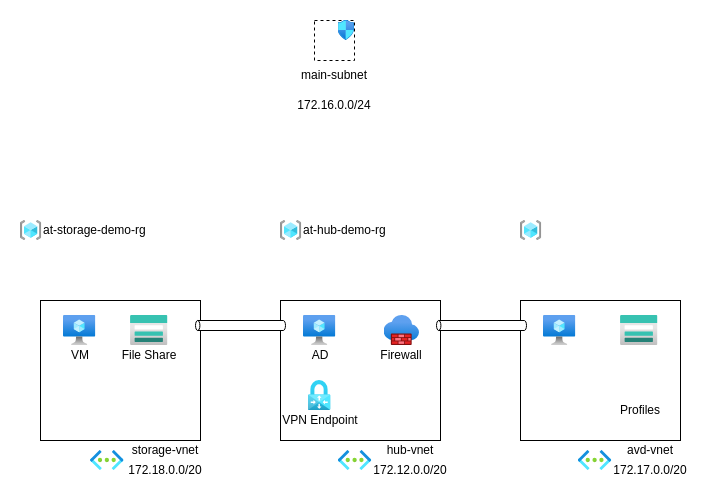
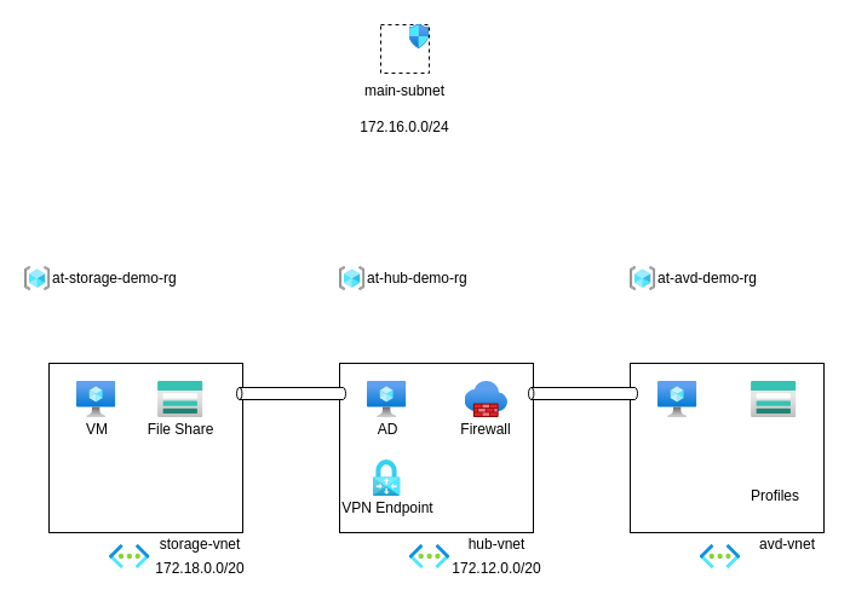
  <mxCell id="0" />
  <mxCell id="1" parent="0" />
  <mxCell id="2" value="" style="rounded=0;whiteSpace=wrap;html=1;" parent="1" vertex="1"><mxGeometry x="280" y="300" width="160" height="140" as="geometry" /></mxCell>
  <mxCell id="3" value="hub-vnet" style="text;html=1;strokeColor=none;fillColor=none;align=center;verticalAlign=middle;whiteSpace=wrap;rounded=0;" parent="1" vertex="1"><mxGeometry x="380" y="440" width="60" height="20" as="geometry" /></mxCell>
  <mxCell id="4" value="" style="aspect=fixed;html=1;points=[];align=center;image;fontSize=12;image=img/lib/azure2/networking/Virtual_Networks.svg;" parent="1" vertex="1"><mxGeometry x="337.75" y="450" width="33.5" height="20" as="geometry" /></mxCell>
  <mxCell id="5" value="" style="rounded=0;whiteSpace=wrap;html=1;dashed=1;" parent="1" vertex="1"><mxGeometry x="314" width="40" height="40" as="geometry" y="20" /></mxCell>
  <mxCell id="6" value="main-subnet" style="text;html=1;strokeColor=none;fillColor=none;align=center;verticalAlign=middle;whiteSpace=wrap;rounded=0;" parent="1" vertex="1"><mxGeometry x="289" y="60" width="90" height="30" as="geometry" /></mxCell>
  <mxCell id="7" value="172.16.0.0/24" style="text;html=1;strokeColor=none;fillColor=none;align=center;verticalAlign=middle;whiteSpace=wrap;rounded=0;" parent="1" vertex="1"><mxGeometry x="289" y="90" width="90" height="30" as="geometry" /></mxCell>
  <mxCell id="8" value="172.12.0.0/20" style="text;html=1;strokeColor=none;fillColor=none;align=center;verticalAlign=middle;whiteSpace=wrap;rounded=0;" parent="1" vertex="1"><mxGeometry x="380" y="460" width="60" height="20" as="geometry" /></mxCell>
  <mxCell id="9" value="" style="aspect=fixed;html=1;points=[];align=center;image;fontSize=12;image=img/lib/azure2/networking/Network_Security_Groups.svg;dashed=1;" parent="1" vertex="1"><mxGeometry x="337.53" width="16.47" height="20" as="geometry" y="20" /></mxCell>
  <mxCell id="10" value="" style="aspect=fixed;html=1;points=[];align=center;image;fontSize=12;image=img/lib/azure2/compute/Virtual_Machine.svg;" vertex="1" parent="1"><mxGeometry x="303" y="315" width="32.34" height="30" as="geometry" /></mxCell>
  <mxCell id="11" value="AD" style="text;html=1;strokeColor=none;fillColor=none;align=center;verticalAlign=middle;whiteSpace=wrap;rounded=0;" vertex="1" parent="1"><mxGeometry x="290" y="345" width="60" height="20" as="geometry" /></mxCell>
  <mxCell id="12" value="" style="aspect=fixed;html=1;points=[];align=center;image;fontSize=12;image=img/lib/azure2/networking/Firewalls.svg;" vertex="1" parent="1"><mxGeometry x="383.5" y="315" width="35.5" height="30" as="geometry" /></mxCell>
  <mxCell id="13" value="Firewall" style="text;html=1;strokeColor=none;fillColor=none;align=center;verticalAlign=middle;whiteSpace=wrap;rounded=0;" vertex="1" parent="1"><mxGeometry x="371.25" y="345" width="60" height="20" as="geometry" /></mxCell>
  <mxCell id="14" value="" style="rounded=0;whiteSpace=wrap;html=1;" vertex="1" parent="1"><mxGeometry x="520" y="300" width="160" height="140" as="geometry" /></mxCell>
  <mxCell id="15" value="avd-vnet" style="text;html=1;strokeColor=none;fillColor=none;align=center;verticalAlign=middle;whiteSpace=wrap;rounded=0;" vertex="1" parent="1"><mxGeometry x="620" y="440" width="60" height="20" as="geometry" /></mxCell>
  <mxCell id="16" value="" style="aspect=fixed;html=1;points=[];align=center;image;fontSize=12;image=img/lib/azure2/networking/Virtual_Networks.svg;" vertex="1" parent="1"><mxGeometry x="577.75" y="450" width="33.5" height="20" as="geometry" /></mxCell>
- <mxCell id="17" value="172.17.0.0/20" style="text;html=1;strokeColor=none;fillColor=none;align=center;verticalAlign=middle;whiteSpace=wrap;rounded=0;" vertex="1" parent="1"><mxGeometry x="620" y="460" width="60" height="20" as="geometry" /></mxCell>
  <mxCell id="18" value="" style="aspect=fixed;html=1;points=[];align=center;image;fontSize=12;image=img/lib/azure2/compute/Virtual_Machine.svg;" vertex="1" parent="1"><mxGeometry x="543" y="315" width="32.34" height="30" as="geometry" /></mxCell>
  <mxCell id="19" value="" style="aspect=fixed;html=1;points=[];align=center;image;fontSize=12;image=img/lib/azure2/storage/Storage_Accounts.svg;" vertex="1" parent="1"><mxGeometry x="620" y="315" width="37.5" height="30" as="geometry" /></mxCell>
  <mxCell id="20" value="Profiles" style="text;html=1;strokeColor=none;fillColor=none;align=center;verticalAlign=middle;whiteSpace=wrap;rounded=0;" vertex="1" parent="1"><mxGeometry x="610" y="400" width="60" height="20" as="geometry" /></mxCell>
  <mxCell id="21" value="" style="rounded=0;whiteSpace=wrap;html=1;" vertex="1" parent="1"><mxGeometry x="40" y="300" width="160" height="140" as="geometry" /></mxCell>
  <mxCell id="22" value="storage-vnet" style="text;html=1;strokeColor=none;fillColor=none;align=center;verticalAlign=middle;whiteSpace=wrap;rounded=0;" vertex="1" parent="1"><mxGeometry x="130" y="440" width="70" height="20" as="geometry" /></mxCell>
  <mxCell id="23" value="" style="aspect=fixed;html=1;points=[];align=center;image;fontSize=12;image=img/lib/azure2/networking/Virtual_Networks.svg;" vertex="1" parent="1"><mxGeometry x="90" y="450" width="33.5" height="20" as="geometry" /></mxCell>
  <mxCell id="24" value="172.18.0.0/20" style="text;html=1;strokeColor=none;fillColor=none;align=center;verticalAlign=middle;whiteSpace=wrap;rounded=0;" vertex="1" parent="1"><mxGeometry x="130" y="460" width="70" height="20" as="geometry" /></mxCell>
  <mxCell id="25" value="" style="aspect=fixed;html=1;points=[];align=center;image;fontSize=12;image=img/lib/azure2/compute/Virtual_Machine.svg;" vertex="1" parent="1"><mxGeometry x="63" y="315" width="32.34" height="30" as="geometry" /></mxCell>
  <mxCell id="26" value="VM" style="text;html=1;strokeColor=none;fillColor=none;align=center;verticalAlign=middle;whiteSpace=wrap;rounded=0;" vertex="1" parent="1"><mxGeometry x="50" y="345" width="60" height="20" as="geometry" /></mxCell>
  <mxCell id="27" value="" style="shape=cylinder3;whiteSpace=wrap;html=1;boundedLbl=1;backgroundOutline=1;size=2.2;rotation=-90;" vertex="1" parent="1"><mxGeometry x="235" y="280" width="10" height="90" as="geometry" /></mxCell>
  <mxCell id="28" value="" style="shape=cylinder3;whiteSpace=wrap;html=1;boundedLbl=1;backgroundOutline=1;size=2.2;rotation=-90;" vertex="1" parent="1"><mxGeometry x="476" y="280" width="10" height="90" as="geometry" /></mxCell>
  <mxCell id="29" value="" style="aspect=fixed;html=1;points=[];align=center;image;fontSize=12;image=img/lib/azure2/storage/Storage_Accounts.svg;" vertex="1" parent="1"><mxGeometry x="130" y="315" width="37.5" height="30" as="geometry" /></mxCell>
  <mxCell id="30" value="File Share" style="text;html=1;strokeColor=none;fillColor=none;align=center;verticalAlign=middle;whiteSpace=wrap;rounded=0;" vertex="1" parent="1"><mxGeometry x="118.75" y="345" width="60" height="20" as="geometry" /></mxCell>
  <mxCell id="31" value="" style="aspect=fixed;html=1;points=[];align=center;image;fontSize=12;image=img/lib/azure2/networking/Virtual_Network_Gateways.svg;" vertex="1" parent="1"><mxGeometry x="307.86" y="380" width="22.61" height="30" as="geometry" /></mxCell>
  <mxCell id="32" value="VPN Endpoint" style="text;html=1;strokeColor=none;fillColor=none;align=center;verticalAlign=middle;whiteSpace=wrap;rounded=0;" vertex="1" parent="1"><mxGeometry x="280" y="410" width="80" height="20" as="geometry" /></mxCell>
  <mxCell id="33" value="" style="aspect=fixed;html=1;points=[];align=center;image;fontSize=12;image=img/lib/azure2/general/Resource_Groups.svg;" vertex="1" parent="1"><mxGeometry x="20" y="220" width="21.25" height="20" as="geometry" /></mxCell>
  <mxCell id="34" value="&lt;p&gt;at-storage-demo-rg&lt;/p&gt;" style="text;html=1;strokeColor=none;fillColor=none;align=left;verticalAlign=middle;rounded=0;" vertex="1" parent="1"><mxGeometry x="41.25" y="220" width="78.75" height="20" as="geometry" /></mxCell>
  <mxCell id="35" value="" style="aspect=fixed;html=1;points=[];align=center;image;fontSize=12;image=img/lib/azure2/general/Resource_Groups.svg;" vertex="1" parent="1"><mxGeometry x="280" y="220" width="21.25" height="20" as="geometry" /></mxCell>
  <mxCell id="36" value="&lt;p&gt;at-hub-demo-rg&lt;/p&gt;" style="text;html=1;strokeColor=none;fillColor=none;align=left;verticalAlign=middle;rounded=0;" vertex="1" parent="1"><mxGeometry x="301.25" y="220" width="78.75" height="20" as="geometry" /></mxCell>
  <mxCell id="37" value="" style="aspect=fixed;html=1;points=[];align=center;image;fontSize=12;image=img/lib/azure2/general/Resource_Groups.svg;" vertex="1" parent="1"><mxGeometry x="520" y="220" width="21.25" height="20" as="geometry" /></mxCell>
+ <mxCell id="38" value="&lt;p&gt;at-avd-demo-rg&lt;/p&gt;" style="text;html=1;strokeColor=none;fillColor=none;align=left;verticalAlign=middle;rounded=0;" vertex="1" parent="1"><mxGeometry x="541.25" y="220" width="78.75" height="20" as="geometry" /></mxCell>
